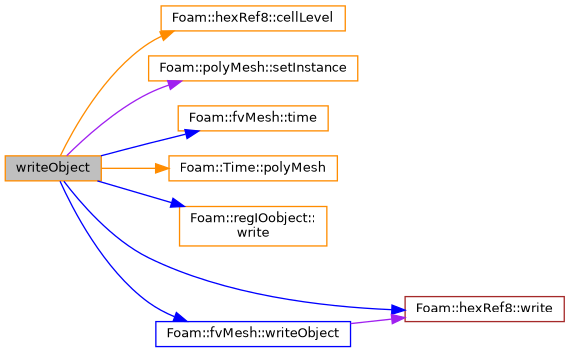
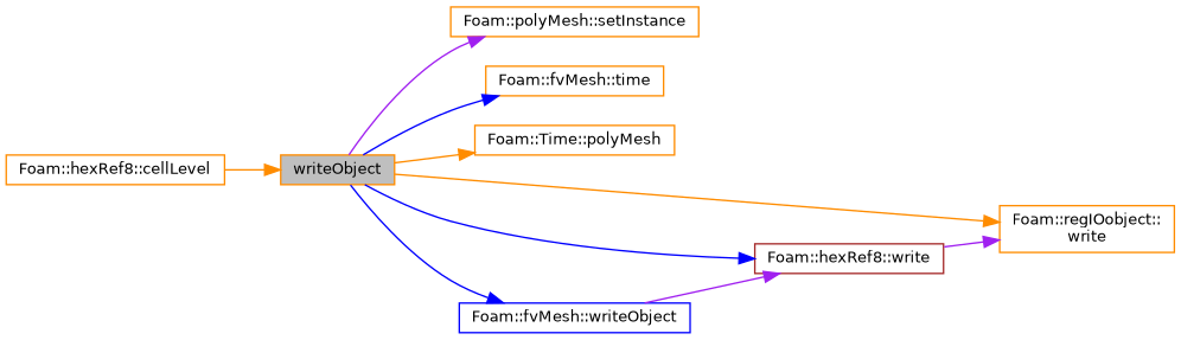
  digraph {
    rankdir=LR
    node [color=darkorange fontname=Helvetica fontsize=10 shape=record]
    edge [color=darkorange fontname=Helvetica fontsize=10 labelfontname=Helvetica labelfontsize=10 style=solid]
    n1 [fillcolor=grey75 fontcolor=black height=0.2 label=writeObject style=filled width=0.4]
    n2 [height=0.2 label="Foam::hexRef8::cellLevel" width=0.4]
    n3 [height=0.2 label="Foam::polyMesh::setInstance" width=0.4]
    n4 [height=0.2 label="Foam::fvMesh::time" width=0.4]
    n5 [height=0.2 label="Foam::Time::polyMesh" width=0.4]
    n6 [height=0.2 label="Foam::regIOobject::\lwrite" width=0.4]
    n7 [color=brown height=0.2 label="Foam::hexRef8::write" width=0.4]
    n8 [color=blue height=0.2 label="Foam::fvMesh::writeObject" width=0.4]
-   n1 -> n2
+   n2 -> n1
    n1 -> n3 [color=purple]
    n1 -> n4 [color=blue]
    n1 -> n5
-   n1 -> n6 [color=blue]
+   n1 -> n6
    n1 -> n7 [color=blue]
    n1 -> n8 [color=blue]
+   n7 -> n6 [color=purple]
    n8 -> n7 [color=purple]
  }
